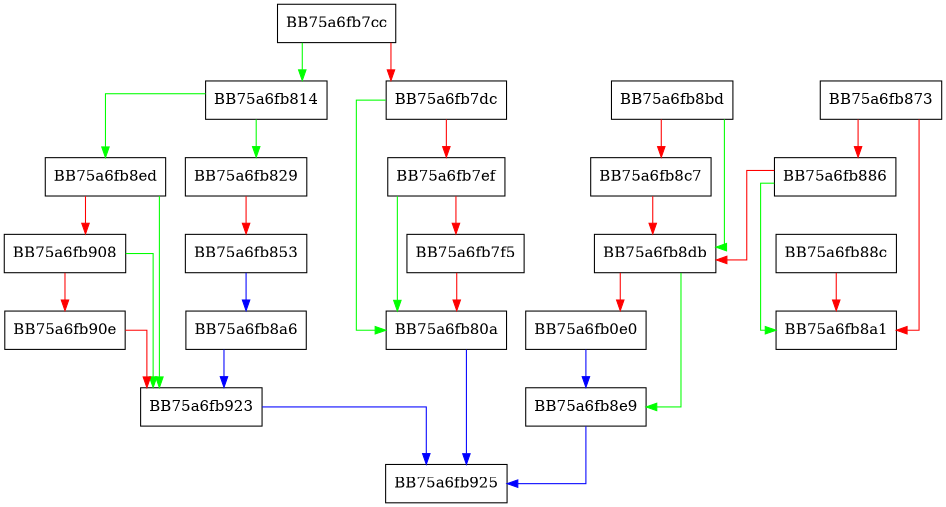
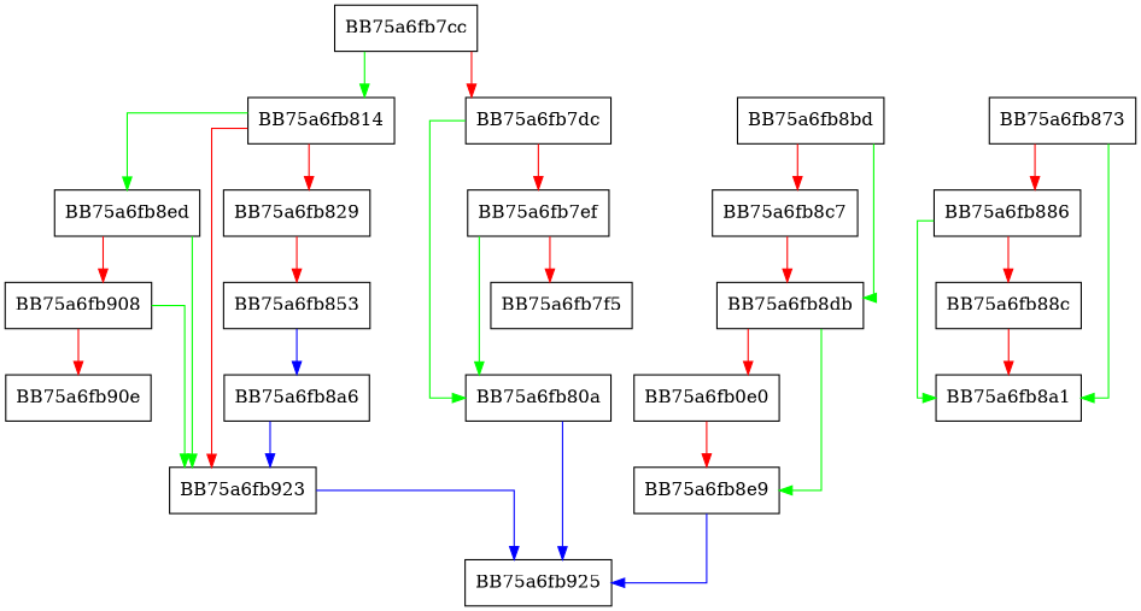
  digraph {
    splines=ortho
    node [shape=box]
    edge [color=red]
    BB75a6fb7cc
    BB75a6fb814
    BB75a6fb7dc
    BB75a6fb8ed
    BB75a6fb829
    BB75a6fb80a
    BB75a6fb7ef
    BB75a6fb923
    BB75a6fb908
    BB75a6fb853
    BB75a6fb925
    BB75a6fb7f5
    BB75a6fb90e
    BB75a6fb8a6
    BB75a6fb8bd
    BB75a6fb8db
    BB75a6fb8c7
    BB75a6fb873
    BB75a6fb8a1
    BB75a6fb886
    BB75a6fb8e9
    n22 [label=BB75a6fb0e0]
    BB75a6fb88c
    BB75a6fb7cc -> BB75a6fb814 [color=green]
    BB75a6fb7cc -> BB75a6fb7dc
    BB75a6fb814 -> BB75a6fb8ed [color=green]
-   BB75a6fb814 -> BB75a6fb829 [color=green]
+   BB75a6fb814 -> BB75a6fb829
    BB75a6fb7dc -> BB75a6fb80a [color=green]
    BB75a6fb7dc -> BB75a6fb7ef
    BB75a6fb8ed -> BB75a6fb923 [color=green]
    BB75a6fb8ed -> BB75a6fb908
    BB75a6fb829 -> BB75a6fb853
    BB75a6fb80a -> BB75a6fb925 [color=blue]
    BB75a6fb7ef -> BB75a6fb80a [color=green]
    BB75a6fb7ef -> BB75a6fb7f5
    BB75a6fb923 -> BB75a6fb925 [color=blue]
    BB75a6fb908 -> BB75a6fb923 [color=green]
    BB75a6fb908 -> BB75a6fb90e
    BB75a6fb853 -> BB75a6fb8a6 [color=blue]
-   BB75a6fb7f5 -> BB75a6fb80a
-   BB75a6fb90e -> BB75a6fb923
+   BB75a6fb814 -> BB75a6fb923
    BB75a6fb8a6 -> BB75a6fb923 [color=blue]
    BB75a6fb8bd -> BB75a6fb8db [color=green]
    BB75a6fb8bd -> BB75a6fb8c7
    BB75a6fb8db -> BB75a6fb8e9 [color=green]
    BB75a6fb8db -> n22
    BB75a6fb8c7 -> BB75a6fb8db
-   BB75a6fb873 -> BB75a6fb8a1
+   BB75a6fb873 -> BB75a6fb8a1 [color=green]
    BB75a6fb873 -> BB75a6fb886
    BB75a6fb886 -> BB75a6fb8a1 [color=green]
-   BB75a6fb886 -> BB75a6fb8db
+   BB75a6fb886 -> BB75a6fb88c
    BB75a6fb8e9 -> BB75a6fb925 [color=blue]
-   n22 -> BB75a6fb8e9 [color=blue]
+   n22 -> BB75a6fb8e9
    BB75a6fb88c -> BB75a6fb8a1
  }
